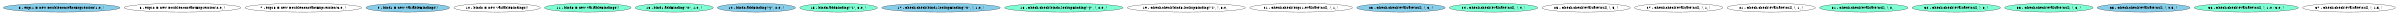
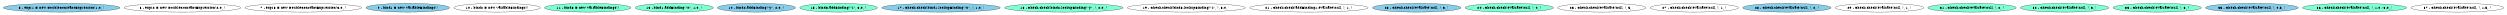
  digraph {
    node [style=filled fillcolor=white]
    "5 : expr1 = new DoubleConstantExpression(1.0, )" [fillcolor=skyblue]
    "6 : expr2 = new DoubleConstantExpression(2.0, )"
    "7 : expr3 = new DoubleConstantExpression(3.0, )"
    "9 : bind1 = new VariableBindings()" [fillcolor=skyblue]
    "10 : bind2 = new VariableBindings()"
    "11 : bind3 = new VariableBindings()" [fillcolor=aquamarine]
    "13 : bind1.addBinding(\"x\", 1.0, )" [fillcolor=aquamarine]
    "14 : bind2.addBinding(\"y\", 2.0, )" [fillcolor=skyblue]
    "15 : bind3.addBinding(\"z\", 3.0, )" [fillcolor=aquamarine]
    "17 : Check.check(bind1.lookupBinding(\"x\", ), 1.0, )" [fillcolor=skyblue]
    "18 : Check.check(bind2.lookupBinding(\"y\", ), 2.0, )" [fillcolor=aquamarine]
    "19 : Check.check(bind3.lookupBinding(\"z\", ), 3.0, )"
-   "21 : Check.check(expr1.evaluate(null, ), 1, )"
+   "21 : Check.check(expr1.evaluate(null, ), 1, )" [label="21 : Check.check(addBinding1.evaluate(null, ), 1, )"]
    "23 : Check.check(evaluate(null, ), 3, )" [fillcolor=skyblue]
    "24 : Check.check(evaluate(null, ), 4, )" [fillcolor=aquamarine]
    "25 : Check.check(evaluate(null, ), 5, )"
    "27 : Check.check(evaluate(null, ), 1, )"
-   "29 : Check.check(evaluate(null, ), 1, )" [label="21 : Check.check(evaluate(null, ), 1, )"]
+   "28 : Check.check(evaluate(null, ), 2, )" [fillcolor=skyblue]
+   "29 : Check.check(evaluate(null, ), 1, )"
    "31 : Check.check(evaluate(null, ), 2, )" [fillcolor=aquamarine]
    "32 : Check.check(evaluate(null, ), 3, )" [fillcolor=aquamarine]
    "33 : Check.check(evaluate(null, ), 6, )" [fillcolor=aquamarine]
    "35 : Check.check(evaluate(null, ), 0.5, )" [fillcolor=skyblue]
    "36 : Check.check(evaluate(null, ), 1.0 / 3.0, )" [fillcolor=aquamarine]
    "37 : Check.check(evaluate(null, ), 1.5, )"
  }
